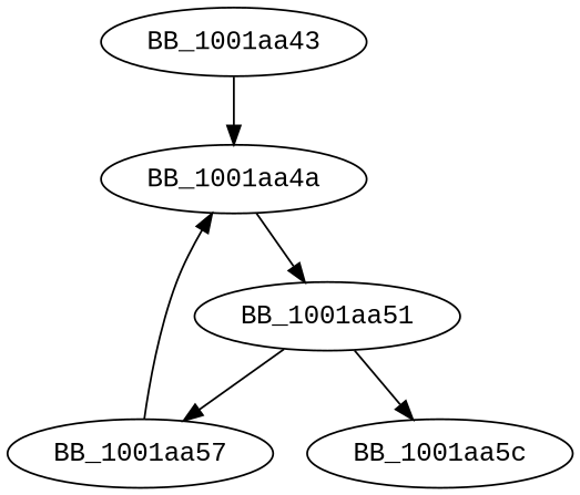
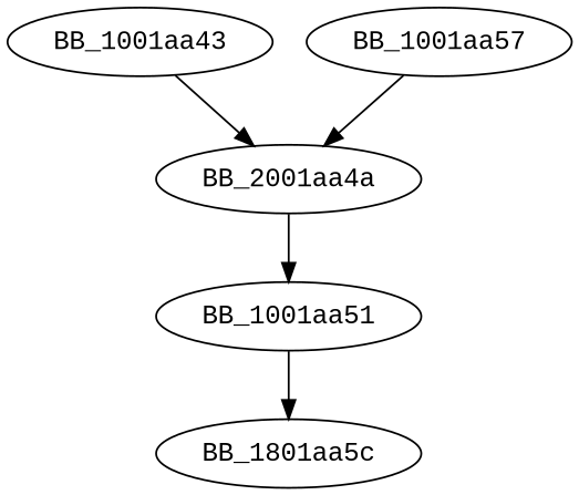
  digraph {
    fontname="Liberation Mono"
    node [fontname="Liberation Mono"]
    edge [fontname="Liberation Mono"]
    n1 [label=BB_1001aa43]
-   BB_1001aa4a
+   BB_1001aa4a [label=BB_2001aa4a]
    BB_1001aa51
    BB_1001aa57
-   BB_1001aa5c
+   BB_1001aa5c [label=BB_1801aa5c]
    n1 -> BB_1001aa4a
    BB_1001aa4a -> BB_1001aa51
-   BB_1001aa51 -> BB_1001aa57
    BB_1001aa51 -> BB_1001aa5c
    BB_1001aa57 -> BB_1001aa4a
  }
